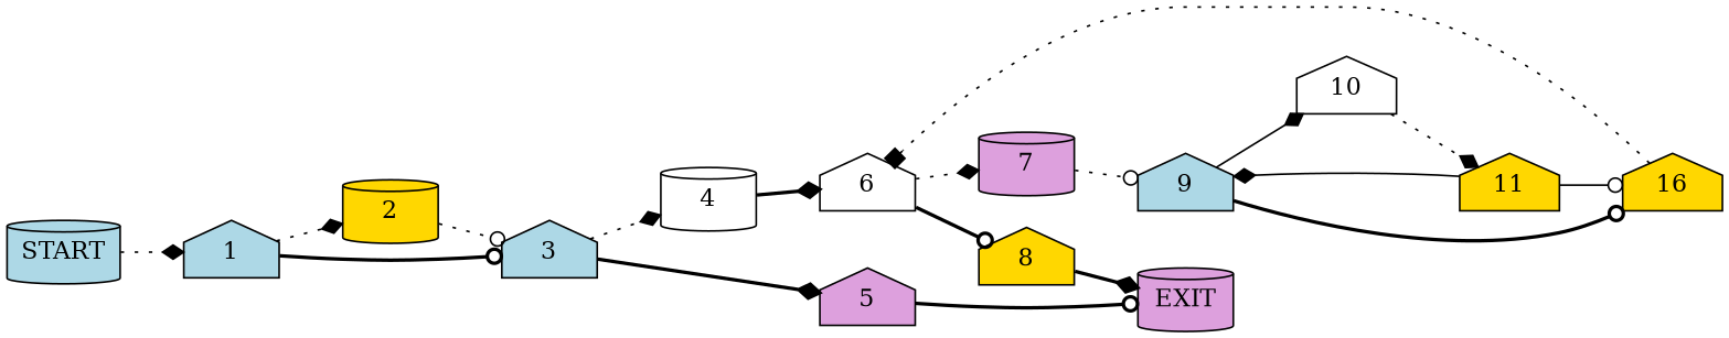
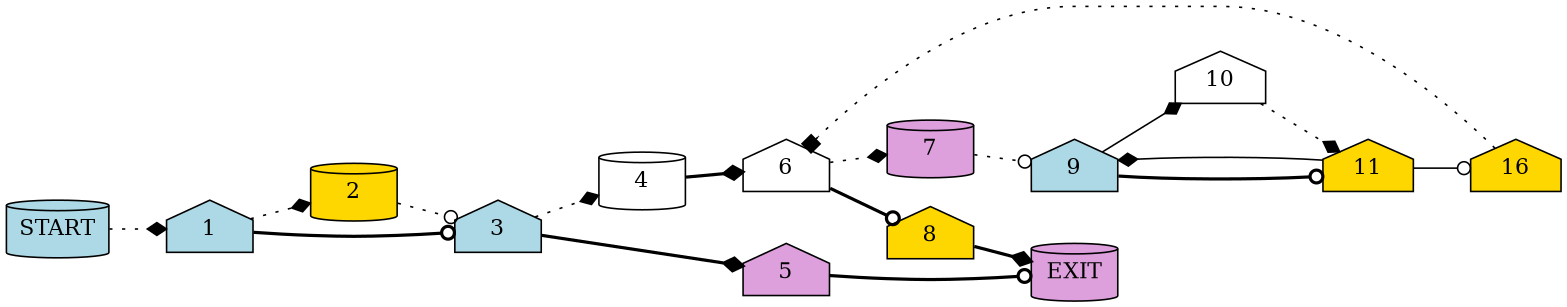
  digraph {
    rankdir=LR
    node [fillcolor=lightblue shape=house style=filled]
    edge [arrowhead=diamond style=dotted]
    n1 [label=START shape=cylinder]
    1
    2 [fillcolor=gold shape=cylinder]
    3
    n5 [fillcolor=plum label=EXIT shape=cylinder]
    4 [fillcolor=white shape=cylinder]
    5 [fillcolor=plum]
    6 [fillcolor=white]
    7 [fillcolor=plum shape=cylinder]
    8 [fillcolor=gold]
    9
    10 [fillcolor=white]
    11 [fillcolor=gold]
    n14 [fillcolor=gold label=16]
    n1 -> 1
    1 -> 2
    1 -> 3 [arrowhead=odot style=bold]
    2 -> 3 [arrowhead=odot]
    3 -> 4
    3 -> 5 [style=bold]
    4 -> 6 [style=bold]
    5 -> n5 [arrowhead=odot style=bold]
    6 -> 7
    6 -> 8 [arrowhead=odot style=bold]
    7 -> 9 [arrowhead=odot]
    8 -> n5 [style=bold]
    9 -> 10 [style=solid]
-   9 -> n14 [arrowhead=odot style=bold]
+   9 -> 11 [arrowhead=odot style=bold]
    10 -> 11
    11 -> 9 [style=solid]
    11 -> n14 [arrowhead=odot style=solid]
    n14 -> 6 [arrowhead=box]
  }
